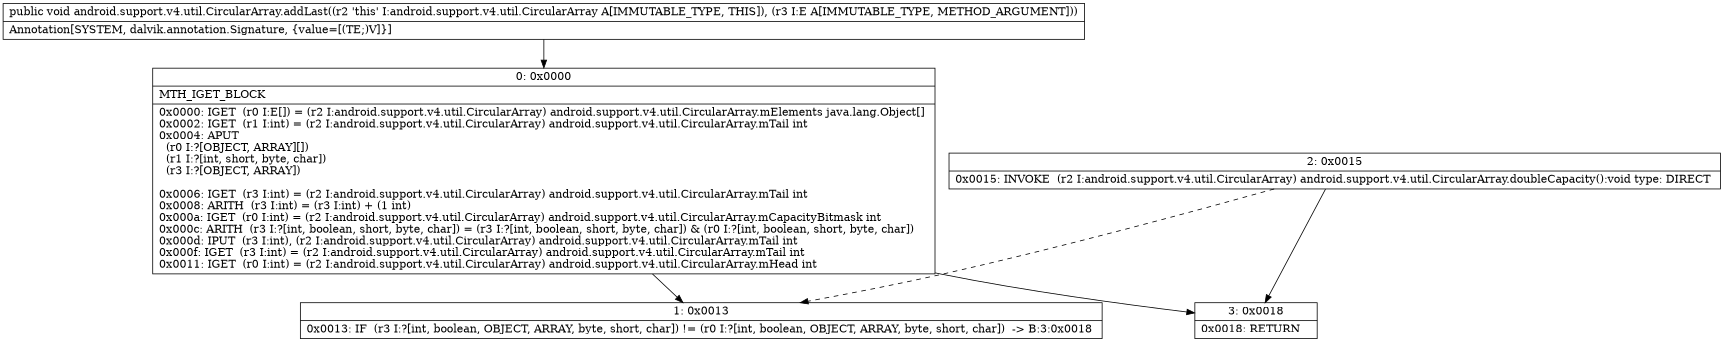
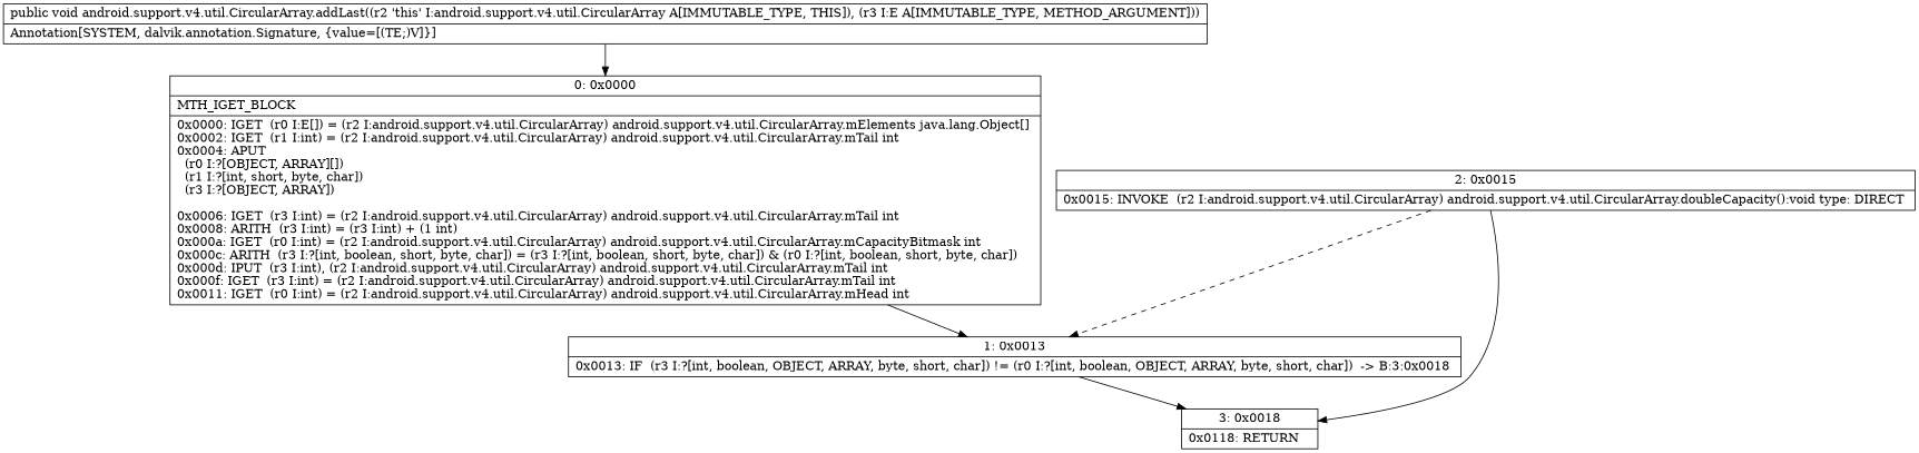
  digraph {
    node [shape=record]
    n1 [label="{0\:\ 0x0000|MTH_IGET_BLOCK\l|0x0000: IGET  (r0 I:E[]) = (r2 I:android.support.v4.util.CircularArray) android.support.v4.util.CircularArray.mElements java.lang.Object[] \l0x0002: IGET  (r1 I:int) = (r2 I:android.support.v4.util.CircularArray) android.support.v4.util.CircularArray.mTail int \l0x0004: APUT  \l  (r0 I:?[OBJECT, ARRAY][])\l  (r1 I:?[int, short, byte, char])\l  (r3 I:?[OBJECT, ARRAY])\l \l0x0006: IGET  (r3 I:int) = (r2 I:android.support.v4.util.CircularArray) android.support.v4.util.CircularArray.mTail int \l0x0008: ARITH  (r3 I:int) = (r3 I:int) + (1 int) \l0x000a: IGET  (r0 I:int) = (r2 I:android.support.v4.util.CircularArray) android.support.v4.util.CircularArray.mCapacityBitmask int \l0x000c: ARITH  (r3 I:?[int, boolean, short, byte, char]) = (r3 I:?[int, boolean, short, byte, char]) & (r0 I:?[int, boolean, short, byte, char]) \l0x000d: IPUT  (r3 I:int), (r2 I:android.support.v4.util.CircularArray) android.support.v4.util.CircularArray.mTail int \l0x000f: IGET  (r3 I:int) = (r2 I:android.support.v4.util.CircularArray) android.support.v4.util.CircularArray.mTail int \l0x0011: IGET  (r0 I:int) = (r2 I:android.support.v4.util.CircularArray) android.support.v4.util.CircularArray.mHead int \l}"]
    n2 [label="{1\:\ 0x0013|0x0013: IF  (r3 I:?[int, boolean, OBJECT, ARRAY, byte, short, char]) != (r0 I:?[int, boolean, OBJECT, ARRAY, byte, short, char])  \-\> B:3:0x0018 \l}"]
-   n3 [label="{3\:\ 0x0018|0x0018: RETURN   \l}"]
+   n3 [label="{3\:\ 0x0018|0x0118: RETURN   \l}"]
    n4 [label="{2\:\ 0x0015|0x0015: INVOKE  (r2 I:android.support.v4.util.CircularArray) android.support.v4.util.CircularArray.doubleCapacity():void type: DIRECT \l}"]
    n5 [label="{public void android.support.v4.util.CircularArray.addLast((r2 'this' I:android.support.v4.util.CircularArray A[IMMUTABLE_TYPE, THIS]), (r3 I:E A[IMMUTABLE_TYPE, METHOD_ARGUMENT]))  | Annotation[SYSTEM, dalvik.annotation.Signature, \{value=[(TE;)V]\}]\l}"]
    n1 -> n2
-   n1 -> n3
+   n2 -> n3
    n4 -> n2 [style=dashed]
    n4 -> n3
    n5 -> n1
  }
